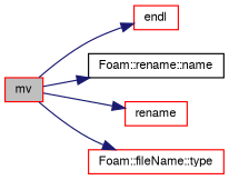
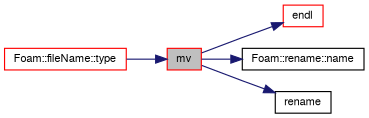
  digraph {
    rankdir=LR
    node [color=red fontname=FreeSans fontsize=10 shape=record]
    edge [color=midnightblue fontname=FreeSans fontsize=10 labelfontname=FreeSans labelfontsize=10 style=solid]
    n1 [fillcolor=grey75 fontcolor=black height=0.2 label=mv style=filled width=0.4]
    n2 [height=0.2 label=endl width=0.4]
    n3 [color=black height=0.2 label="Foam::rename::name" width=0.4]
-   n4 [height=0.2 label=rename width=0.4]
+   n4 [color=black height=0.2 label=rename width=0.4]
    n5 [height=0.2 label="Foam::fileName::type" width=0.4]
    n1 -> n2
    n1 -> n3
    n1 -> n4
-   n1 -> n5
+   n5 -> n1
  }
